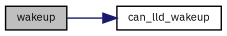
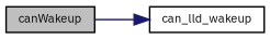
  digraph {
    rankdir=LR
    fontname="IBM Plex Sans"
    node [color=black fontname="IBM Plex Sans" fontsize=8 shape=record]
-   n1 [fillcolor=grey75 fontcolor=black height=0.2 label=wakeup style=filled width=0.4]
+   n1 [fillcolor=grey75 fontcolor=black height=0.2 label=canWakeup style=filled width=0.4]
    n2 [height=0.2 label=can_lld_wakeup width=0.4]
    n1 -> n2 [color=midnightblue fontname="IBM Plex Sans" fontsize=8 labelfontname=Helvetica labelfontsize=8 style=solid]
  }
